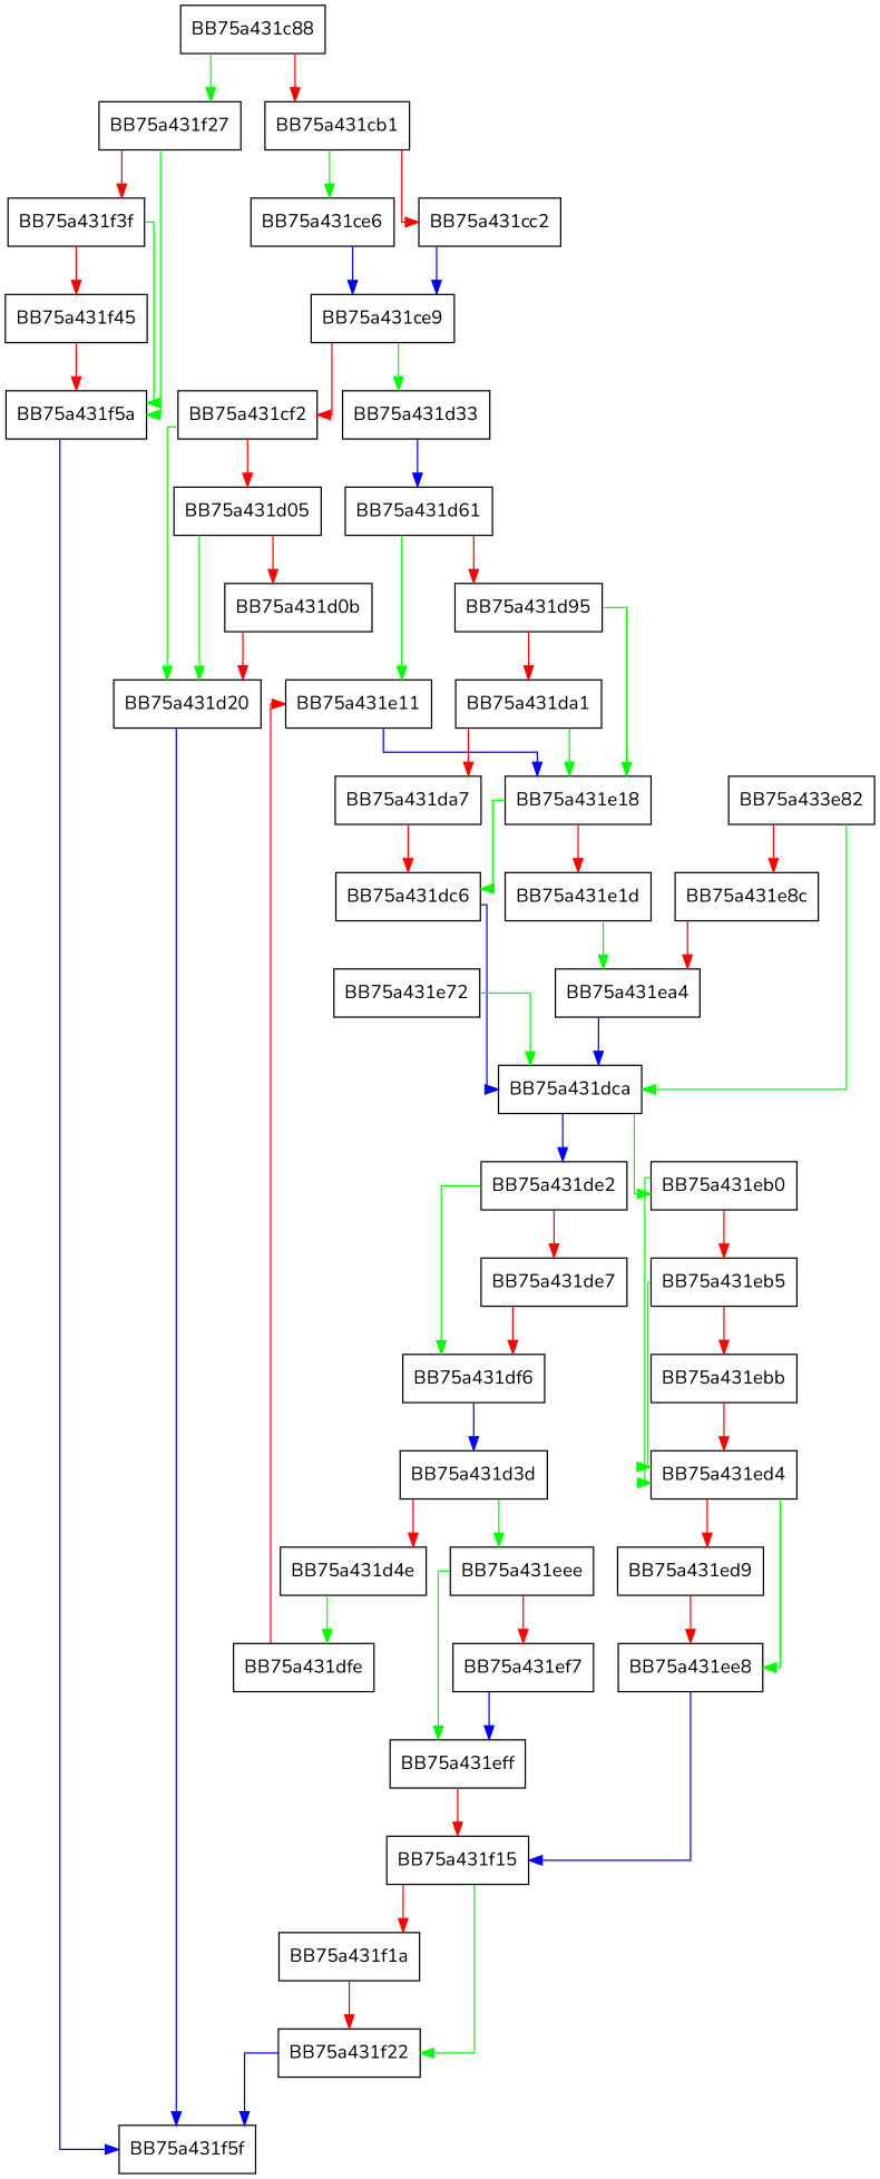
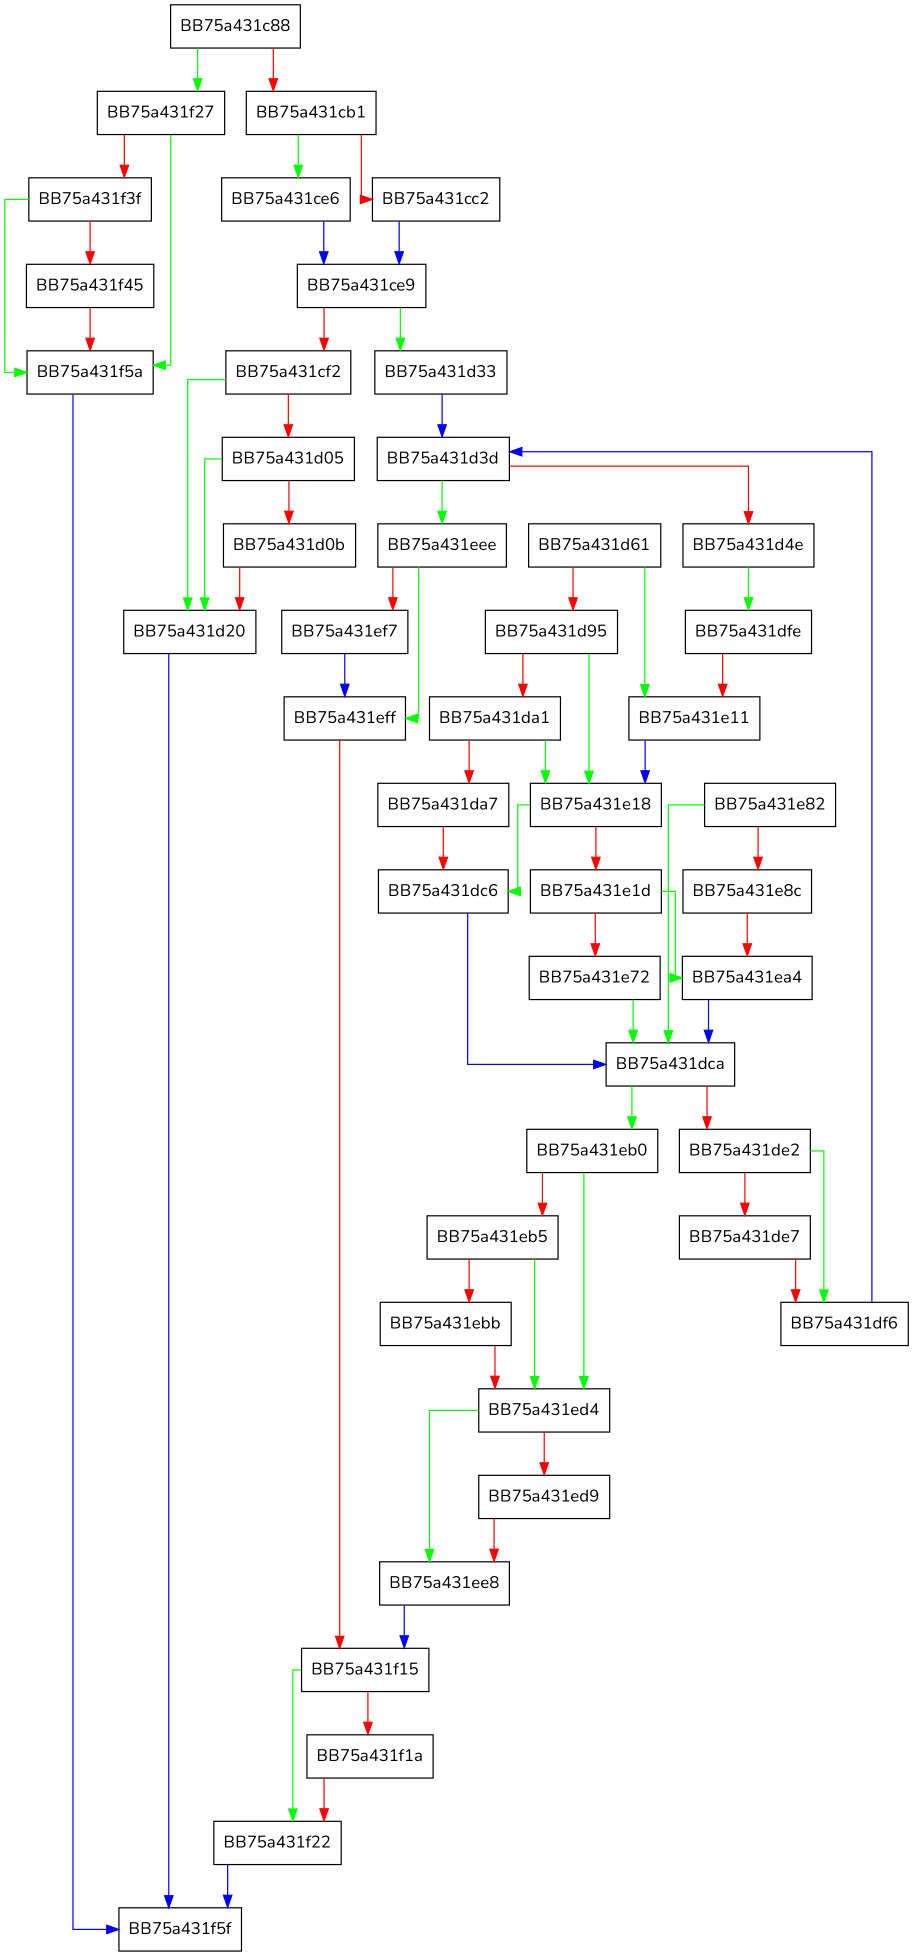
  digraph {
    fontname=Nunito
    splines=ortho
    node [fontname=Nunito shape=box]
    edge [color=red fontname=Nunito]
    BB75a431c88
    BB75a431f27
    BB75a431cb1
    BB75a431f5a
    BB75a431f3f
    BB75a431ce6
    BB75a431cc2
    BB75a431f5f
    BB75a431f45
    BB75a431ce9
    BB75a431d33
    BB75a431cf2
    BB75a431d3d
    BB75a431d20
    BB75a431d05
    BB75a431eee
    BB75a431d4e
    BB75a431d0b
    BB75a431eff
    BB75a431ef7
    BB75a431dfe
    BB75a431f15
    BB75a431e11
    BB75a431d61
    BB75a431d95
    BB75a431e18
    BB75a431da1
    BB75a431dc6
    BB75a431e1d
    BB75a431da7
    BB75a431dca
    BB75a431ea4
    BB75a431e72
    BB75a431eb0
    BB75a431de2
    BB75a431ed4
    BB75a431eb5
    BB75a431df6
    BB75a431de7
    BB75a431ee8
    BB75a431ed9
    BB75a431ebb
-   BB75a431e82 [label=BB75a433e82]
+   BB75a431e82
    BB75a431e8c
    BB75a431f22
    BB75a431f1a
    BB75a431c88 -> BB75a431f27 [color=green]
    BB75a431c88 -> BB75a431cb1
    BB75a431f27 -> BB75a431f5a [color=green]
    BB75a431f27 -> BB75a431f3f
    BB75a431cb1 -> BB75a431ce6 [color=green]
    BB75a431cb1 -> BB75a431cc2
    BB75a431f5a -> BB75a431f5f [color=blue]
    BB75a431f3f -> BB75a431f5a [color=green]
    BB75a431f3f -> BB75a431f45
    BB75a431ce6 -> BB75a431ce9 [color=blue]
    BB75a431cc2 -> BB75a431ce9 [color=blue]
    BB75a431f45 -> BB75a431f5a
    BB75a431ce9 -> BB75a431d33 [color=green]
    BB75a431ce9 -> BB75a431cf2
-   BB75a431d33 -> BB75a431d61 [color=blue]
+   BB75a431d33 -> BB75a431d3d [color=blue]
    BB75a431cf2 -> BB75a431d20 [color=green]
    BB75a431cf2 -> BB75a431d05
    BB75a431d3d -> BB75a431eee [color=green]
    BB75a431d3d -> BB75a431d4e
    BB75a431d20 -> BB75a431f5f [color=blue]
    BB75a431d05 -> BB75a431d20 [color=green]
    BB75a431d05 -> BB75a431d0b
    BB75a431eee -> BB75a431eff [color=green]
    BB75a431eee -> BB75a431ef7
    BB75a431d4e -> BB75a431dfe [color=green]
    BB75a431d0b -> BB75a431d20
    BB75a431eff -> BB75a431f15
    BB75a431ef7 -> BB75a431eff [color=blue]
    BB75a431dfe -> BB75a431e11
    BB75a431f15 -> BB75a431f22 [color=green]
    BB75a431f15 -> BB75a431f1a
    BB75a431e11 -> BB75a431e18 [color=blue]
    BB75a431d61 -> BB75a431e11 [color=green]
    BB75a431d61 -> BB75a431d95
    BB75a431d95 -> BB75a431e18 [color=green]
    BB75a431d95 -> BB75a431da1
    BB75a431e18 -> BB75a431dc6 [color=green]
    BB75a431e18 -> BB75a431e1d
    BB75a431da1 -> BB75a431e18 [color=green]
    BB75a431da1 -> BB75a431da7
    BB75a431dc6 -> BB75a431dca [color=blue]
    BB75a431e1d -> BB75a431ea4 [color=green]
+   BB75a431e1d -> BB75a431e72
    BB75a431da7 -> BB75a431dc6
    BB75a431dca -> BB75a431eb0 [color=green]
-   BB75a431dca -> BB75a431de2 [color=blue]
+   BB75a431dca -> BB75a431de2
    BB75a431ea4 -> BB75a431dca [color=blue]
    BB75a431e72 -> BB75a431dca [color=green]
    BB75a431eb0 -> BB75a431ed4 [color=green]
    BB75a431eb0 -> BB75a431eb5
    BB75a431de2 -> BB75a431df6 [color=green]
    BB75a431de2 -> BB75a431de7
    BB75a431ed4 -> BB75a431ee8 [color=green]
    BB75a431ed4 -> BB75a431ed9
    BB75a431eb5 -> BB75a431ed4 [color=green]
    BB75a431eb5 -> BB75a431ebb
    BB75a431df6 -> BB75a431d3d [color=blue]
    BB75a431de7 -> BB75a431df6
    BB75a431ee8 -> BB75a431f15 [color=blue]
    BB75a431ed9 -> BB75a431ee8
    BB75a431ebb -> BB75a431ed4
    BB75a431e82 -> BB75a431dca [color=green]
    BB75a431e82 -> BB75a431e8c
    BB75a431e8c -> BB75a431ea4
    BB75a431f22 -> BB75a431f5f [color=blue]
    BB75a431f1a -> BB75a431f22
  }
